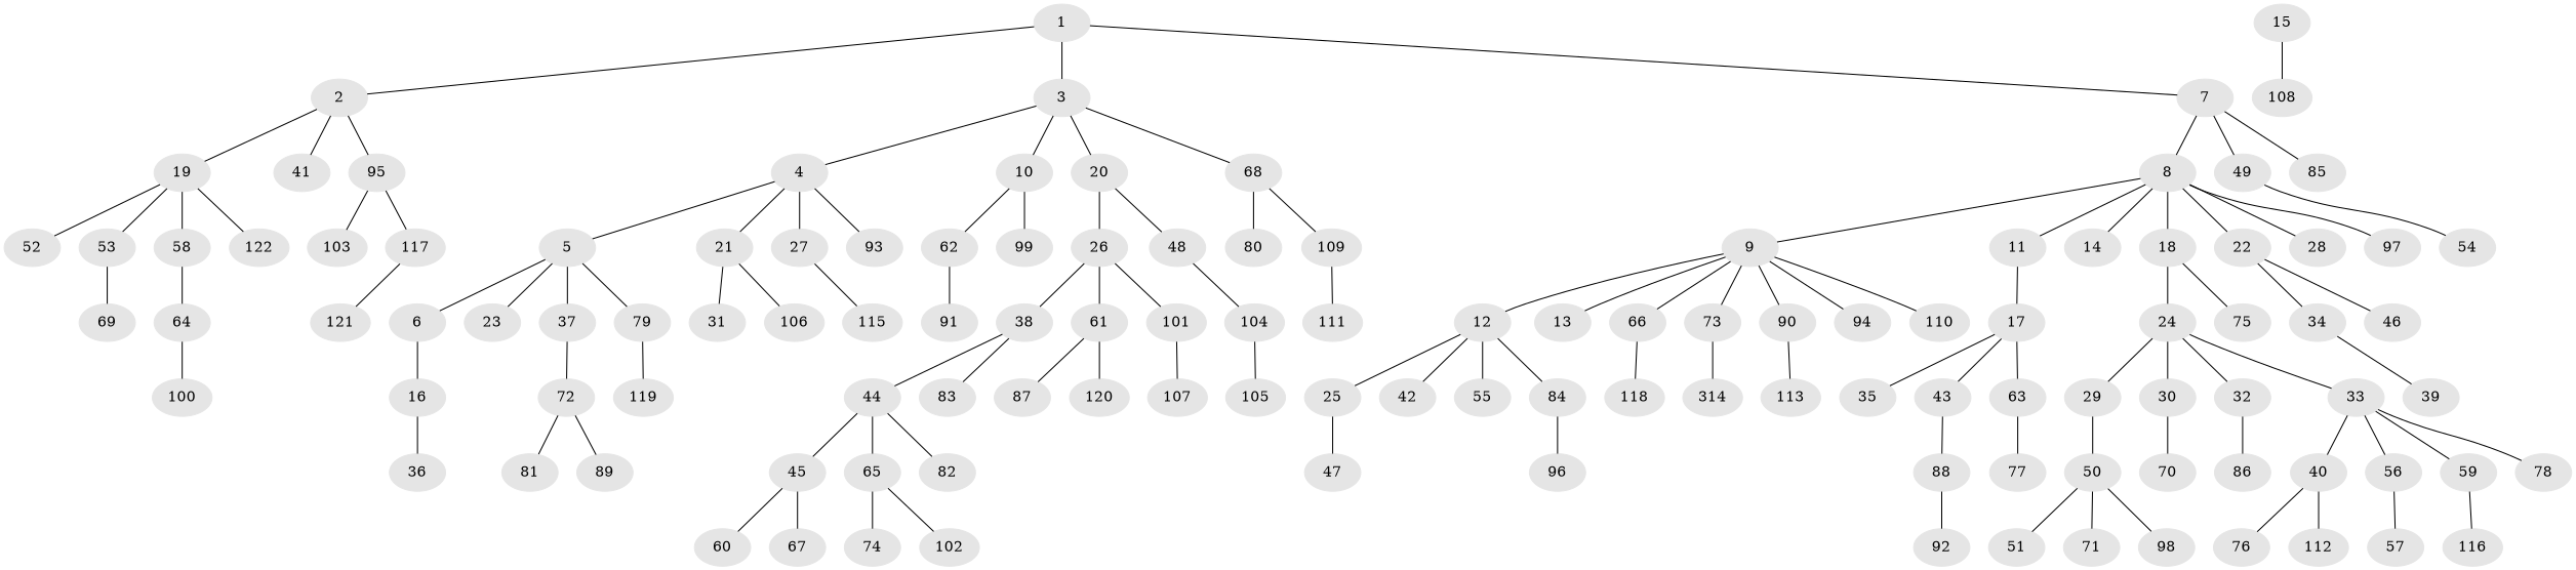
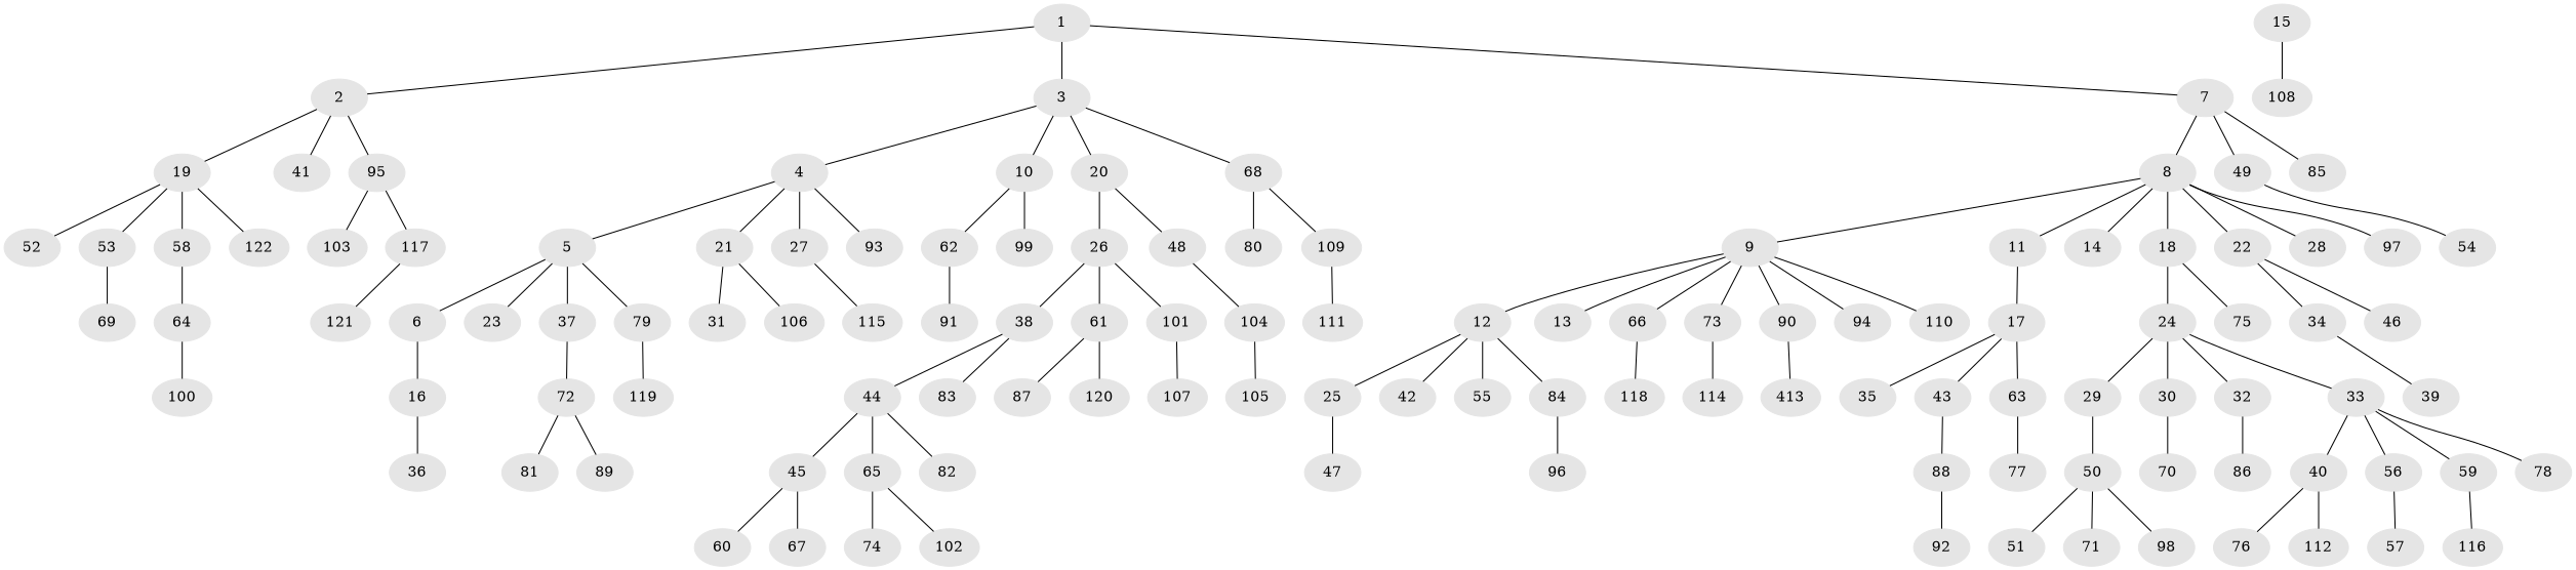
  graph {
    fontname="DejaVu Serif"
    node [color=gray90 fontname="DejaVu Serif" style=filled]
    edge [fontname="DejaVu Serif"]
    1
    2
    3
    7
    19
    41
    95
    4
    10
    20
    68
    8
    49
    85
    15
    108
    52
    53
    58
    122
    103
    117
    5
    21
    27
    93
    62
    99
    26
    48
    80
    109
    6
    23
    37
    79
    31
    106
    115
    16
    72
    119
    36
    9
    11
    14
    18
    22
    28
    97
    54
    12
    13
    66
    73
    90
    94
    110
    17
    24
    75
    34
    46
    25
    42
    55
    84
    118
-   114 [label=314]
-   113
+   114
+   113 [label=413]
    91
    35
    43
    63
    47
    96
    88
    77
    29
    30
    32
    33
    69
    64
    38
    61
    101
    104
    39
    50
    70
    86
    40
    56
    59
    78
    44
    83
    87
    120
    107
    51
    71
    98
    76
    112
    57
    116
    81
    89
    45
    65
    82
    92
    60
    67
    74
    102
    105
    100
    111
    121
    1 -- 2
    1 -- 3
    1 -- 7
    2 -- 19
    2 -- 41
    2 -- 95
    3 -- 4
    3 -- 10
    3 -- 20
    3 -- 68
    7 -- 8
    7 -- 49
    7 -- 85
    19 -- 52
    19 -- 53
    19 -- 58
    19 -- 122
    95 -- 103
    95 -- 117
    4 -- 5
    4 -- 21
    4 -- 27
    4 -- 93
    10 -- 62
    10 -- 99
    20 -- 26
    20 -- 48
    68 -- 80
    68 -- 109
    8 -- 9
    8 -- 11
    8 -- 14
    8 -- 18
    8 -- 22
    8 -- 28
    8 -- 97
    49 -- 54
    15 -- 108
    53 -- 69
    58 -- 64
    117 -- 121
    5 -- 6
    5 -- 23
    5 -- 37
    5 -- 79
    21 -- 31
    21 -- 106
    27 -- 115
    62 -- 91
    26 -- 38
    26 -- 61
    26 -- 101
    48 -- 104
    109 -- 111
    6 -- 16
    37 -- 72
    79 -- 119
    16 -- 36
    72 -- 81
    72 -- 89
    9 -- 12
    9 -- 13
    9 -- 66
    9 -- 73
    9 -- 90
    9 -- 94
    9 -- 110
    11 -- 17
    18 -- 24
    18 -- 75
    22 -- 34
    22 -- 46
    12 -- 25
    12 -- 42
    12 -- 55
    12 -- 84
    66 -- 118
    73 -- 114
    90 -- 113
    17 -- 35
    17 -- 43
    17 -- 63
    24 -- 29
    24 -- 30
    24 -- 32
    24 -- 33
    34 -- 39
    25 -- 47
    84 -- 96
    43 -- 88
    63 -- 77
    88 -- 92
    29 -- 50
    30 -- 70
    32 -- 86
    33 -- 40
    33 -- 56
    33 -- 59
    33 -- 78
    64 -- 100
    38 -- 44
    38 -- 83
    61 -- 87
    61 -- 120
    101 -- 107
    104 -- 105
    50 -- 51
    50 -- 71
    50 -- 98
    40 -- 76
    40 -- 112
    56 -- 57
    59 -- 116
    44 -- 45
    44 -- 65
    44 -- 82
    45 -- 60
    45 -- 67
    65 -- 74
    65 -- 102
  }
